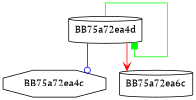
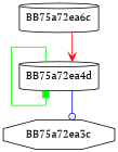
  digraph {
    fontname="PT Serif"
    splines=ortho
    node [fontname="PT Serif" shape=cylinder]
    edge [fontname="PT Serif"]
-   BB75a72ea3c [shape=octagon label=BB75a72ea4c]
+   BB75a72ea3c [shape=octagon]
    BB75a72ea4d
    BB75a72ea6c
    BB75a72ea4d -> BB75a72ea3c [arrowhead=odot color=blue]
    BB75a72ea4d -> BB75a72ea4d [arrowhead=box color=green]
-   BB75a72ea4d -> BB75a72ea6c [arrowhead=vee color=red]
+   BB75a72ea6c -> BB75a72ea4d [arrowhead=vee color=red]
  }
